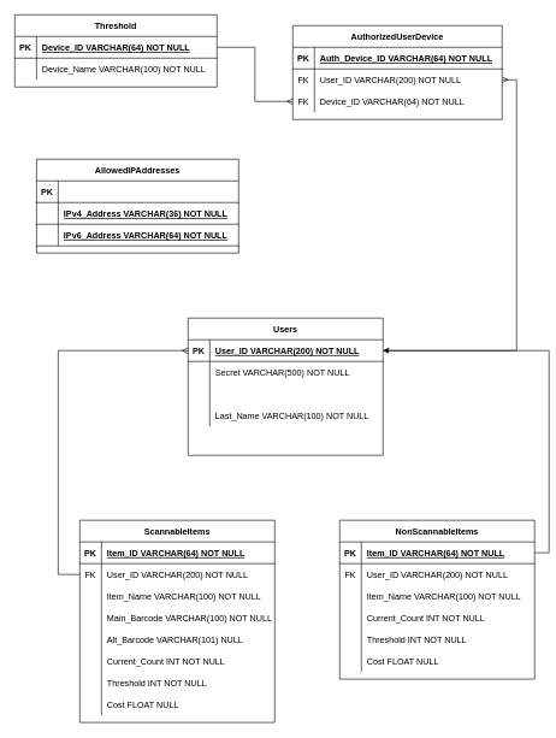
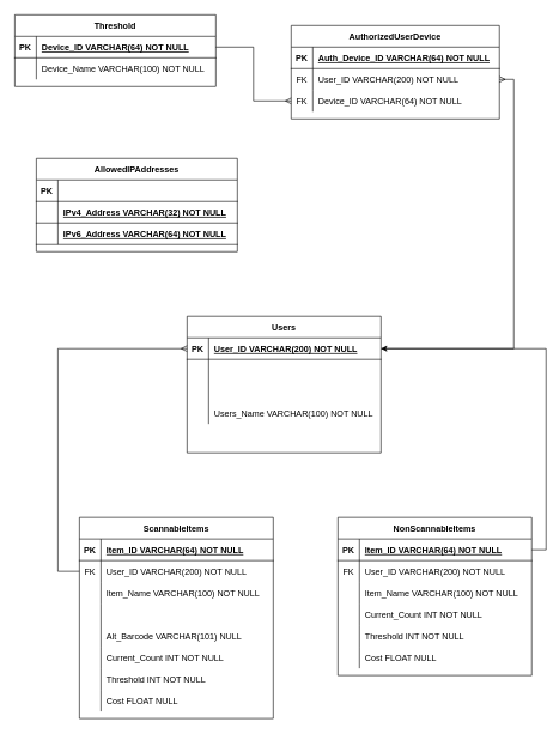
  <mxCell id="0" />
  <mxCell id="1" parent="0" />
  <mxCell id="2" value="Users" style="shape=table;startSize=30;container=1;collapsible=1;childLayout=tableLayout;fixedRows=1;rowLines=0;fontStyle=1;align=center;resizeLast=1;" parent="1" vertex="1"><mxGeometry x="260" y="440" width="270" height="190" as="geometry" /></mxCell>
  <mxCell id="3" value="" style="shape=partialRectangle;collapsible=0;dropTarget=0;pointerEvents=0;fillColor=none;points=[[0,0.5],[1,0.5]];portConstraint=eastwest;top=0;left=0;right=0;bottom=1;" parent="2" vertex="1"><mxGeometry y="30" width="270" height="30" as="geometry" /></mxCell>
  <mxCell id="4" value="PK" style="shape=partialRectangle;overflow=hidden;connectable=0;fillColor=none;top=0;left=0;bottom=0;right=0;fontStyle=1;" parent="3" vertex="1"><mxGeometry width="30" height="30" as="geometry"><mxRectangle width="30" height="30" as="alternateBounds" /></mxGeometry></mxCell>
  <mxCell id="5" value="User_ID VARCHAR(200) NOT NULL" style="shape=partialRectangle;overflow=hidden;connectable=0;fillColor=none;top=0;left=0;bottom=0;right=0;align=left;spacingLeft=6;fontStyle=5;" parent="3" vertex="1"><mxGeometry x="30" width="240" height="30" as="geometry"><mxRectangle width="240" height="30" as="alternateBounds" /></mxGeometry></mxCell>
  <mxCell id="6" value="" style="shape=partialRectangle;collapsible=0;dropTarget=0;pointerEvents=0;fillColor=none;points=[[0,0.5],[1,0.5]];portConstraint=eastwest;top=0;left=0;right=0;bottom=0;" parent="2" vertex="1"><mxGeometry y="60" width="270" height="30" as="geometry" /></mxCell>
  <mxCell id="7" value="" style="shape=partialRectangle;overflow=hidden;connectable=0;fillColor=none;top=0;left=0;bottom=0;right=0;" parent="6" vertex="1"><mxGeometry width="30" height="30" as="geometry"><mxRectangle width="30" height="30" as="alternateBounds" /></mxGeometry></mxCell>
- <mxCell id="8" value="Secret VARCHAR(500) NOT NULL" style="shape=partialRectangle;overflow=hidden;connectable=0;fillColor=none;top=0;left=0;bottom=0;right=0;align=left;spacingLeft=6;" parent="6" vertex="1"><mxGeometry x="30" width="240" height="30" as="geometry"><mxRectangle width="240" height="30" as="alternateBounds" /></mxGeometry></mxCell>
  <mxCell id="9" value="" style="shape=partialRectangle;collapsible=0;dropTarget=0;pointerEvents=0;fillColor=none;points=[[0,0.5],[1,0.5]];portConstraint=eastwest;top=0;left=0;right=0;bottom=0;" parent="2" vertex="1"><mxGeometry y="90" width="270" height="30" as="geometry" /></mxCell>
  <mxCell id="10" value="" style="shape=partialRectangle;overflow=hidden;connectable=0;fillColor=none;top=0;left=0;bottom=0;right=0;" parent="9" vertex="1"><mxGeometry width="30" height="30" as="geometry"><mxRectangle width="30" height="30" as="alternateBounds" /></mxGeometry></mxCell>
  <mxCell id="11" style="shape=partialRectangle;collapsible=0;dropTarget=0;pointerEvents=0;fillColor=none;points=[[0,0.5],[1,0.5]];portConstraint=eastwest;top=0;left=0;right=0;bottom=0;" parent="2" vertex="1"><mxGeometry y="120" width="270" height="30" as="geometry" /></mxCell>
  <mxCell id="12" style="shape=partialRectangle;overflow=hidden;connectable=0;fillColor=none;top=0;left=0;bottom=0;right=0;" parent="11" vertex="1"><mxGeometry width="30" height="30" as="geometry"><mxRectangle width="30" height="30" as="alternateBounds" /></mxGeometry></mxCell>
- <mxCell id="13" value="Last_Name VARCHAR(100) NOT NULL" style="shape=partialRectangle;overflow=hidden;connectable=0;fillColor=none;top=0;left=0;bottom=0;right=0;align=left;spacingLeft=6;" parent="11" vertex="1"><mxGeometry x="30" width="240" height="30" as="geometry"><mxRectangle width="240" height="30" as="alternateBounds" /></mxGeometry></mxCell>
+ <mxCell id="13" value="Users_Name VARCHAR(100) NOT NULL" style="shape=partialRectangle;overflow=hidden;connectable=0;fillColor=none;top=0;left=0;bottom=0;right=0;align=left;spacingLeft=6;" parent="11" vertex="1"><mxGeometry x="30" width="240" height="30" as="geometry"><mxRectangle width="240" height="30" as="alternateBounds" /></mxGeometry></mxCell>
  <mxCell id="14" style="shape=partialRectangle;collapsible=0;dropTarget=0;pointerEvents=0;fillColor=none;points=[[0,0.5],[1,0.5]];portConstraint=eastwest;top=0;left=0;right=0;bottom=0;" parent="2" vertex="1"><mxGeometry y="150" width="270" height="30" as="geometry" /></mxCell>
  <mxCell id="15" style="shape=partialRectangle;overflow=hidden;connectable=0;fillColor=none;top=0;left=0;bottom=0;right=0;" parent="14" vertex="1"><mxGeometry width="30" height="30" as="geometry"><mxRectangle width="30" height="30" as="alternateBounds" /></mxGeometry></mxCell>
  <mxCell id="16" value="Threshold" style="shape=table;startSize=30;container=1;collapsible=1;childLayout=tableLayout;fixedRows=1;rowLines=0;fontStyle=1;align=center;resizeLast=1;" parent="1" vertex="1"><mxGeometry x="20" y="20" width="280" height="100" as="geometry" /></mxCell>
  <mxCell id="17" value="" style="shape=partialRectangle;collapsible=0;dropTarget=0;pointerEvents=0;fillColor=none;points=[[0,0.5],[1,0.5]];portConstraint=eastwest;top=0;left=0;right=0;bottom=1;" parent="16" vertex="1"><mxGeometry y="30" width="280" height="30" as="geometry" /></mxCell>
  <mxCell id="18" value="PK" style="shape=partialRectangle;overflow=hidden;connectable=0;fillColor=none;top=0;left=0;bottom=0;right=0;fontStyle=1;" parent="17" vertex="1"><mxGeometry width="30" height="30" as="geometry"><mxRectangle width="30" height="30" as="alternateBounds" /></mxGeometry></mxCell>
  <mxCell id="19" value="Device_ID VARCHAR(64) NOT NULL" style="shape=partialRectangle;overflow=hidden;connectable=0;fillColor=none;top=0;left=0;bottom=0;right=0;align=left;spacingLeft=6;fontStyle=5;" parent="17" vertex="1"><mxGeometry x="30" width="250" height="30" as="geometry"><mxRectangle width="250" height="30" as="alternateBounds" /></mxGeometry></mxCell>
  <mxCell id="20" value="" style="shape=partialRectangle;collapsible=0;dropTarget=0;pointerEvents=0;fillColor=none;points=[[0,0.5],[1,0.5]];portConstraint=eastwest;top=0;left=0;right=0;bottom=0;" parent="16" vertex="1"><mxGeometry y="60" width="280" height="30" as="geometry" /></mxCell>
  <mxCell id="21" value="" style="shape=partialRectangle;overflow=hidden;connectable=0;fillColor=none;top=0;left=0;bottom=0;right=0;" parent="20" vertex="1"><mxGeometry width="30" height="30" as="geometry"><mxRectangle width="30" height="30" as="alternateBounds" /></mxGeometry></mxCell>
  <mxCell id="22" value="Device_Name VARCHAR(100) NOT NULL" style="shape=partialRectangle;overflow=hidden;connectable=0;fillColor=none;top=0;left=0;bottom=0;right=0;align=left;spacingLeft=6;" parent="20" vertex="1"><mxGeometry x="30" width="250" height="30" as="geometry"><mxRectangle width="250" height="30" as="alternateBounds" /></mxGeometry></mxCell>
  <mxCell id="23" value="AuthorizedUserDevice" style="shape=table;startSize=30;container=1;collapsible=1;childLayout=tableLayout;fixedRows=1;rowLines=0;fontStyle=1;align=center;resizeLast=1;" parent="1" vertex="1"><mxGeometry x="405" y="35" width="290" height="130" as="geometry" /></mxCell>
  <mxCell id="24" value="" style="shape=partialRectangle;collapsible=0;dropTarget=0;pointerEvents=0;fillColor=none;points=[[0,0.5],[1,0.5]];portConstraint=eastwest;top=0;left=0;right=0;bottom=1;" parent="23" vertex="1"><mxGeometry y="30" width="290" height="30" as="geometry" /></mxCell>
  <mxCell id="25" value="PK" style="shape=partialRectangle;overflow=hidden;connectable=0;fillColor=none;top=0;left=0;bottom=0;right=0;fontStyle=1;" parent="24" vertex="1"><mxGeometry width="30" height="30" as="geometry"><mxRectangle width="30" height="30" as="alternateBounds" /></mxGeometry></mxCell>
  <mxCell id="26" value="Auth_Device_ID VARCHAR(64) NOT NULL" style="shape=partialRectangle;overflow=hidden;connectable=0;fillColor=none;top=0;left=0;bottom=0;right=0;align=left;spacingLeft=6;fontStyle=5;" parent="24" vertex="1"><mxGeometry x="30" width="260" height="30" as="geometry"><mxRectangle width="260" height="30" as="alternateBounds" /></mxGeometry></mxCell>
  <mxCell id="27" value="" style="shape=partialRectangle;collapsible=0;dropTarget=0;pointerEvents=0;fillColor=none;points=[[0,0.5],[1,0.5]];portConstraint=eastwest;top=0;left=0;right=0;bottom=0;" parent="23" vertex="1"><mxGeometry y="60" width="290" height="30" as="geometry" /></mxCell>
  <mxCell id="28" value="FK" style="shape=partialRectangle;overflow=hidden;connectable=0;fillColor=none;top=0;left=0;bottom=0;right=0;" parent="27" vertex="1"><mxGeometry width="30" height="30" as="geometry"><mxRectangle width="30" height="30" as="alternateBounds" /></mxGeometry></mxCell>
  <mxCell id="29" value="User_ID VARCHAR(200) NOT NULL" style="shape=partialRectangle;overflow=hidden;connectable=0;fillColor=none;top=0;left=0;bottom=0;right=0;align=left;spacingLeft=6;" parent="27" vertex="1"><mxGeometry x="30" width="260" height="30" as="geometry"><mxRectangle width="260" height="30" as="alternateBounds" /></mxGeometry></mxCell>
  <mxCell id="30" value="" style="shape=partialRectangle;collapsible=0;dropTarget=0;pointerEvents=0;fillColor=none;points=[[0,0.5],[1,0.5]];portConstraint=eastwest;top=0;left=0;right=0;bottom=0;" parent="23" vertex="1"><mxGeometry y="90" width="290" height="30" as="geometry" /></mxCell>
  <mxCell id="31" value="FK" style="shape=partialRectangle;overflow=hidden;connectable=0;fillColor=none;top=0;left=0;bottom=0;right=0;" parent="30" vertex="1"><mxGeometry width="30" height="30" as="geometry"><mxRectangle width="30" height="30" as="alternateBounds" /></mxGeometry></mxCell>
  <mxCell id="32" value="Device_ID VARCHAR(64) NOT NULL" style="shape=partialRectangle;overflow=hidden;connectable=0;fillColor=none;top=0;left=0;bottom=0;right=0;align=left;spacingLeft=6;" parent="30" vertex="1"><mxGeometry x="30" width="260" height="30" as="geometry"><mxRectangle width="260" height="30" as="alternateBounds" /></mxGeometry></mxCell>
  <mxCell id="33" style="edgeStyle=orthogonalEdgeStyle;rounded=0;orthogonalLoop=1;jettySize=auto;html=1;exitX=1;exitY=0.5;exitDx=0;exitDy=0;entryX=1;entryY=0.5;entryDx=0;entryDy=0;endArrow=ERmany;endFill=0;" parent="1" source="3" target="27" edge="1"><mxGeometry relative="1" as="geometry" /></mxCell>
  <mxCell id="34" style="edgeStyle=orthogonalEdgeStyle;rounded=0;orthogonalLoop=1;jettySize=auto;html=1;exitX=1;exitY=0.5;exitDx=0;exitDy=0;endArrow=ERmany;endFill=0;" parent="1" source="17" target="30" edge="1"><mxGeometry relative="1" as="geometry" /></mxCell>
  <mxCell id="35" value="ScannableItems" style="shape=table;startSize=30;container=1;collapsible=1;childLayout=tableLayout;fixedRows=1;rowLines=0;fontStyle=1;align=center;resizeLast=1;" parent="1" vertex="1"><mxGeometry x="110" y="720" width="270" height="280" as="geometry" /></mxCell>
  <mxCell id="36" value="" style="shape=partialRectangle;collapsible=0;dropTarget=0;pointerEvents=0;fillColor=none;points=[[0,0.5],[1,0.5]];portConstraint=eastwest;top=0;left=0;right=0;bottom=1;" parent="35" vertex="1"><mxGeometry y="30" width="270" height="30" as="geometry" /></mxCell>
  <mxCell id="37" value="PK" style="shape=partialRectangle;overflow=hidden;connectable=0;fillColor=none;top=0;left=0;bottom=0;right=0;fontStyle=1;" parent="36" vertex="1"><mxGeometry width="30" height="30" as="geometry"><mxRectangle width="30" height="30" as="alternateBounds" /></mxGeometry></mxCell>
  <mxCell id="38" value="Item_ID VARCHAR(64) NOT NULL" style="shape=partialRectangle;overflow=hidden;connectable=0;fillColor=none;top=0;left=0;bottom=0;right=0;align=left;spacingLeft=6;fontStyle=5;" parent="36" vertex="1"><mxGeometry x="30" width="240" height="30" as="geometry"><mxRectangle width="240" height="30" as="alternateBounds" /></mxGeometry></mxCell>
  <mxCell id="39" value="" style="shape=partialRectangle;collapsible=0;dropTarget=0;pointerEvents=0;fillColor=none;points=[[0,0.5],[1,0.5]];portConstraint=eastwest;top=0;left=0;right=0;bottom=0;" parent="35" vertex="1"><mxGeometry y="60" width="270" height="30" as="geometry" /></mxCell>
  <mxCell id="40" value="FK" style="shape=partialRectangle;overflow=hidden;connectable=0;fillColor=none;top=0;left=0;bottom=0;right=0;" parent="39" vertex="1"><mxGeometry width="30" height="30" as="geometry"><mxRectangle width="30" height="30" as="alternateBounds" /></mxGeometry></mxCell>
  <mxCell id="41" value="User_ID VARCHAR(200) NOT NULL" style="shape=partialRectangle;overflow=hidden;connectable=0;fillColor=none;top=0;left=0;bottom=0;right=0;align=left;spacingLeft=6;" parent="39" vertex="1"><mxGeometry x="30" width="240" height="30" as="geometry"><mxRectangle width="240" height="30" as="alternateBounds" /></mxGeometry></mxCell>
  <mxCell id="42" value="" style="shape=partialRectangle;collapsible=0;dropTarget=0;pointerEvents=0;fillColor=none;points=[[0,0.5],[1,0.5]];portConstraint=eastwest;top=0;left=0;right=0;bottom=0;" parent="35" vertex="1"><mxGeometry y="90" width="270" height="30" as="geometry" /></mxCell>
  <mxCell id="43" value="" style="shape=partialRectangle;overflow=hidden;connectable=0;fillColor=none;top=0;left=0;bottom=0;right=0;" parent="42" vertex="1"><mxGeometry width="30" height="30" as="geometry"><mxRectangle width="30" height="30" as="alternateBounds" /></mxGeometry></mxCell>
  <mxCell id="44" value="Item_Name VARCHAR(100) NOT NULL" style="shape=partialRectangle;overflow=hidden;connectable=0;fillColor=none;top=0;left=0;bottom=0;right=0;align=left;spacingLeft=6;" parent="42" vertex="1"><mxGeometry x="30" width="240" height="30" as="geometry"><mxRectangle width="240" height="30" as="alternateBounds" /></mxGeometry></mxCell>
  <mxCell id="45" style="shape=partialRectangle;collapsible=0;dropTarget=0;pointerEvents=0;fillColor=none;points=[[0,0.5],[1,0.5]];portConstraint=eastwest;top=0;left=0;right=0;bottom=0;" parent="35" vertex="1"><mxGeometry y="120" width="270" height="30" as="geometry" /></mxCell>
  <mxCell id="46" style="shape=partialRectangle;overflow=hidden;connectable=0;fillColor=none;top=0;left=0;bottom=0;right=0;" parent="45" vertex="1"><mxGeometry width="30" height="30" as="geometry"><mxRectangle width="30" height="30" as="alternateBounds" /></mxGeometry></mxCell>
- <mxCell id="47" value="Main_Barcode VARCHAR(100) NOT NULL" style="shape=partialRectangle;overflow=hidden;connectable=0;fillColor=none;top=0;left=0;bottom=0;right=0;align=left;spacingLeft=6;" parent="45" vertex="1"><mxGeometry x="30" width="240" height="30" as="geometry"><mxRectangle width="240" height="30" as="alternateBounds" /></mxGeometry></mxCell>
  <mxCell id="48" style="shape=partialRectangle;collapsible=0;dropTarget=0;pointerEvents=0;fillColor=none;points=[[0,0.5],[1,0.5]];portConstraint=eastwest;top=0;left=0;right=0;bottom=0;" parent="35" vertex="1"><mxGeometry y="150" width="270" height="30" as="geometry" /></mxCell>
  <mxCell id="49" style="shape=partialRectangle;overflow=hidden;connectable=0;fillColor=none;top=0;left=0;bottom=0;right=0;" parent="48" vertex="1"><mxGeometry width="30" height="30" as="geometry"><mxRectangle width="30" height="30" as="alternateBounds" /></mxGeometry></mxCell>
  <mxCell id="50" value="Alt_Barcode VARCHAR(101) NULL" style="shape=partialRectangle;overflow=hidden;connectable=0;fillColor=none;top=0;left=0;bottom=0;right=0;align=left;spacingLeft=6;" parent="48" vertex="1"><mxGeometry x="30" width="240" height="30" as="geometry"><mxRectangle width="240" height="30" as="alternateBounds" /></mxGeometry></mxCell>
  <mxCell id="51" style="shape=partialRectangle;collapsible=0;dropTarget=0;pointerEvents=0;fillColor=none;points=[[0,0.5],[1,0.5]];portConstraint=eastwest;top=0;left=0;right=0;bottom=0;" parent="35" vertex="1"><mxGeometry y="180" width="270" height="30" as="geometry" /></mxCell>
  <mxCell id="52" style="shape=partialRectangle;overflow=hidden;connectable=0;fillColor=none;top=0;left=0;bottom=0;right=0;" parent="51" vertex="1"><mxGeometry width="30" height="30" as="geometry"><mxRectangle width="30" height="30" as="alternateBounds" /></mxGeometry></mxCell>
  <mxCell id="53" value="Current_Count INT NOT NULL" style="shape=partialRectangle;overflow=hidden;connectable=0;fillColor=none;top=0;left=0;bottom=0;right=0;align=left;spacingLeft=6;" parent="51" vertex="1"><mxGeometry x="30" width="240" height="30" as="geometry"><mxRectangle width="240" height="30" as="alternateBounds" /></mxGeometry></mxCell>
  <mxCell id="54" style="shape=partialRectangle;collapsible=0;dropTarget=0;pointerEvents=0;fillColor=none;points=[[0,0.5],[1,0.5]];portConstraint=eastwest;top=0;left=0;right=0;bottom=0;" parent="35" vertex="1"><mxGeometry y="210" width="270" height="30" as="geometry" /></mxCell>
  <mxCell id="55" style="shape=partialRectangle;overflow=hidden;connectable=0;fillColor=none;top=0;left=0;bottom=0;right=0;" parent="54" vertex="1"><mxGeometry width="30" height="30" as="geometry"><mxRectangle width="30" height="30" as="alternateBounds" /></mxGeometry></mxCell>
  <mxCell id="56" value="Threshold INT NOT NULL" style="shape=partialRectangle;overflow=hidden;connectable=0;fillColor=none;top=0;left=0;bottom=0;right=0;align=left;spacingLeft=6;" parent="54" vertex="1"><mxGeometry x="30" width="240" height="30" as="geometry"><mxRectangle width="240" height="30" as="alternateBounds" /></mxGeometry></mxCell>
  <mxCell id="57" style="shape=partialRectangle;collapsible=0;dropTarget=0;pointerEvents=0;fillColor=none;points=[[0,0.5],[1,0.5]];portConstraint=eastwest;top=0;left=0;right=0;bottom=0;" parent="35" vertex="1"><mxGeometry y="240" width="270" height="30" as="geometry" /></mxCell>
  <mxCell id="58" style="shape=partialRectangle;overflow=hidden;connectable=0;fillColor=none;top=0;left=0;bottom=0;right=0;" parent="57" vertex="1"><mxGeometry width="30" height="30" as="geometry"><mxRectangle width="30" height="30" as="alternateBounds" /></mxGeometry></mxCell>
  <mxCell id="59" value="Cost FLOAT NULL" style="shape=partialRectangle;overflow=hidden;connectable=0;fillColor=none;top=0;left=0;bottom=0;right=0;align=left;spacingLeft=6;" parent="57" vertex="1"><mxGeometry x="30" width="240" height="30" as="geometry"><mxRectangle width="240" height="30" as="alternateBounds" /></mxGeometry></mxCell>
  <mxCell id="60" style="edgeStyle=orthogonalEdgeStyle;rounded=0;orthogonalLoop=1;jettySize=auto;html=1;endArrow=ERmany;endFill=0;" parent="1" source="39" target="3" edge="1"><mxGeometry relative="1" as="geometry"><Array as="points"><mxPoint x="80" y="795" /><mxPoint x="80" y="485" /></Array></mxGeometry></mxCell>
  <mxCell id="61" value="NonScannableItems" style="shape=table;startSize=30;container=1;collapsible=1;childLayout=tableLayout;fixedRows=1;rowLines=0;fontStyle=1;align=center;resizeLast=1;" parent="1" vertex="1"><mxGeometry x="470" y="720" width="270" height="220" as="geometry" /></mxCell>
  <mxCell id="62" value="" style="shape=partialRectangle;collapsible=0;dropTarget=0;pointerEvents=0;fillColor=none;points=[[0,0.5],[1,0.5]];portConstraint=eastwest;top=0;left=0;right=0;bottom=1;" parent="61" vertex="1"><mxGeometry y="30" width="270" height="30" as="geometry" /></mxCell>
  <mxCell id="63" value="PK" style="shape=partialRectangle;overflow=hidden;connectable=0;fillColor=none;top=0;left=0;bottom=0;right=0;fontStyle=1;" parent="62" vertex="1"><mxGeometry width="30" height="30" as="geometry"><mxRectangle width="30" height="30" as="alternateBounds" /></mxGeometry></mxCell>
  <mxCell id="64" value="Item_ID VARCHAR(64) NOT NULL" style="shape=partialRectangle;overflow=hidden;connectable=0;fillColor=none;top=0;left=0;bottom=0;right=0;align=left;spacingLeft=6;fontStyle=5;" parent="62" vertex="1"><mxGeometry x="30" width="240" height="30" as="geometry"><mxRectangle width="240" height="30" as="alternateBounds" /></mxGeometry></mxCell>
  <mxCell id="65" value="" style="shape=partialRectangle;collapsible=0;dropTarget=0;pointerEvents=0;fillColor=none;points=[[0,0.5],[1,0.5]];portConstraint=eastwest;top=0;left=0;right=0;bottom=0;" parent="61" vertex="1"><mxGeometry y="60" width="270" height="30" as="geometry" /></mxCell>
  <mxCell id="66" value="FK" style="shape=partialRectangle;overflow=hidden;connectable=0;fillColor=none;top=0;left=0;bottom=0;right=0;" parent="65" vertex="1"><mxGeometry width="30" height="30" as="geometry"><mxRectangle width="30" height="30" as="alternateBounds" /></mxGeometry></mxCell>
  <mxCell id="67" value="User_ID VARCHAR(200) NOT NULL" style="shape=partialRectangle;overflow=hidden;connectable=0;fillColor=none;top=0;left=0;bottom=0;right=0;align=left;spacingLeft=6;" parent="65" vertex="1"><mxGeometry x="30" width="240" height="30" as="geometry"><mxRectangle width="240" height="30" as="alternateBounds" /></mxGeometry></mxCell>
  <mxCell id="68" value="" style="shape=partialRectangle;collapsible=0;dropTarget=0;pointerEvents=0;fillColor=none;points=[[0,0.5],[1,0.5]];portConstraint=eastwest;top=0;left=0;right=0;bottom=0;" parent="61" vertex="1"><mxGeometry y="90" width="270" height="30" as="geometry" /></mxCell>
  <mxCell id="69" value="" style="shape=partialRectangle;overflow=hidden;connectable=0;fillColor=none;top=0;left=0;bottom=0;right=0;" parent="68" vertex="1"><mxGeometry width="30" height="30" as="geometry"><mxRectangle width="30" height="30" as="alternateBounds" /></mxGeometry></mxCell>
  <mxCell id="70" value="Item_Name VARCHAR(100) NOT NULL" style="shape=partialRectangle;overflow=hidden;connectable=0;fillColor=none;top=0;left=0;bottom=0;right=0;align=left;spacingLeft=6;" parent="68" vertex="1"><mxGeometry x="30" width="240" height="30" as="geometry"><mxRectangle width="240" height="30" as="alternateBounds" /></mxGeometry></mxCell>
  <mxCell id="71" style="shape=partialRectangle;collapsible=0;dropTarget=0;pointerEvents=0;fillColor=none;points=[[0,0.5],[1,0.5]];portConstraint=eastwest;top=0;left=0;right=0;bottom=0;" parent="61" vertex="1"><mxGeometry y="120" width="270" height="30" as="geometry" /></mxCell>
  <mxCell id="72" style="shape=partialRectangle;overflow=hidden;connectable=0;fillColor=none;top=0;left=0;bottom=0;right=0;" parent="71" vertex="1"><mxGeometry width="30" height="30" as="geometry"><mxRectangle width="30" height="30" as="alternateBounds" /></mxGeometry></mxCell>
  <mxCell id="73" value="Current_Count INT NOT NULL" style="shape=partialRectangle;overflow=hidden;connectable=0;fillColor=none;top=0;left=0;bottom=0;right=0;align=left;spacingLeft=6;" parent="71" vertex="1"><mxGeometry x="30" width="240" height="30" as="geometry"><mxRectangle width="240" height="30" as="alternateBounds" /></mxGeometry></mxCell>
  <mxCell id="74" style="shape=partialRectangle;collapsible=0;dropTarget=0;pointerEvents=0;fillColor=none;points=[[0,0.5],[1,0.5]];portConstraint=eastwest;top=0;left=0;right=0;bottom=0;" parent="61" vertex="1"><mxGeometry y="150" width="270" height="30" as="geometry" /></mxCell>
  <mxCell id="75" style="shape=partialRectangle;overflow=hidden;connectable=0;fillColor=none;top=0;left=0;bottom=0;right=0;" parent="74" vertex="1"><mxGeometry width="30" height="30" as="geometry"><mxRectangle width="30" height="30" as="alternateBounds" /></mxGeometry></mxCell>
  <mxCell id="76" value="Threshold INT NOT NULL" style="shape=partialRectangle;overflow=hidden;connectable=0;fillColor=none;top=0;left=0;bottom=0;right=0;align=left;spacingLeft=6;" parent="74" vertex="1"><mxGeometry x="30" width="240" height="30" as="geometry"><mxRectangle width="240" height="30" as="alternateBounds" /></mxGeometry></mxCell>
  <mxCell id="77" style="shape=partialRectangle;collapsible=0;dropTarget=0;pointerEvents=0;fillColor=none;points=[[0,0.5],[1,0.5]];portConstraint=eastwest;top=0;left=0;right=0;bottom=0;" parent="61" vertex="1"><mxGeometry y="180" width="270" height="30" as="geometry" /></mxCell>
  <mxCell id="78" style="shape=partialRectangle;overflow=hidden;connectable=0;fillColor=none;top=0;left=0;bottom=0;right=0;" parent="77" vertex="1"><mxGeometry width="30" height="30" as="geometry"><mxRectangle width="30" height="30" as="alternateBounds" /></mxGeometry></mxCell>
  <mxCell id="79" value="Cost FLOAT NULL" style="shape=partialRectangle;overflow=hidden;connectable=0;fillColor=none;top=0;left=0;bottom=0;right=0;align=left;spacingLeft=6;" parent="77" vertex="1"><mxGeometry x="30" width="240" height="30" as="geometry"><mxRectangle width="240" height="30" as="alternateBounds" /></mxGeometry></mxCell>
  <mxCell id="80" style="edgeStyle=orthogonalEdgeStyle;rounded=0;orthogonalLoop=1;jettySize=auto;html=1;exitX=1;exitY=0.5;exitDx=0;exitDy=0;jumpStyle=arc;" parent="1" source="62" target="3" edge="1"><mxGeometry relative="1" as="geometry" /></mxCell>
  <mxCell id="81" value="AllowedIPAddresses" style="shape=table;startSize=30;container=1;collapsible=1;childLayout=tableLayout;fixedRows=1;rowLines=0;fontStyle=1;align=center;resizeLast=1;" parent="1" vertex="1"><mxGeometry x="50" y="220" width="280" height="130" as="geometry" /></mxCell>
  <mxCell id="82" value="" style="shape=partialRectangle;collapsible=0;dropTarget=0;pointerEvents=0;fillColor=none;points=[[0,0.5],[1,0.5]];portConstraint=eastwest;top=0;left=0;right=0;bottom=1;" parent="81" vertex="1"><mxGeometry y="30" width="280" height="30" as="geometry" /></mxCell>
  <mxCell id="83" value="PK" style="shape=partialRectangle;overflow=hidden;connectable=0;fillColor=none;top=0;left=0;bottom=0;right=0;fontStyle=1;" parent="82" vertex="1"><mxGeometry width="30" height="30" as="geometry"><mxRectangle width="30" height="30" as="alternateBounds" /></mxGeometry></mxCell>
  <mxCell id="84" style="shape=partialRectangle;collapsible=0;dropTarget=0;pointerEvents=0;fillColor=none;points=[[0,0.5],[1,0.5]];portConstraint=eastwest;top=0;left=0;right=0;bottom=1;" vertex="1" parent="81"><mxGeometry y="60" width="280" height="30" as="geometry" /></mxCell>
  <mxCell id="85" style="shape=partialRectangle;overflow=hidden;connectable=0;fillColor=none;top=0;left=0;bottom=0;right=0;fontStyle=1;" vertex="1" parent="84"><mxGeometry width="30" height="30" as="geometry"><mxRectangle width="30" height="30" as="alternateBounds" /></mxGeometry></mxCell>
- <mxCell id="86" value="IPv4_Address VARCHAR(36) NOT NULL" style="shape=partialRectangle;overflow=hidden;connectable=0;fillColor=none;top=0;left=0;bottom=0;right=0;align=left;spacingLeft=6;fontStyle=5;" vertex="1" parent="84"><mxGeometry x="30" width="250" height="30" as="geometry"><mxRectangle width="250" height="30" as="alternateBounds" /></mxGeometry></mxCell>
+ <mxCell id="86" value="IPv4_Address VARCHAR(32) NOT NULL" style="shape=partialRectangle;overflow=hidden;connectable=0;fillColor=none;top=0;left=0;bottom=0;right=0;align=left;spacingLeft=6;fontStyle=5;" vertex="1" parent="84"><mxGeometry x="30" width="250" height="30" as="geometry"><mxRectangle width="250" height="30" as="alternateBounds" /></mxGeometry></mxCell>
  <mxCell id="87" style="shape=partialRectangle;collapsible=0;dropTarget=0;pointerEvents=0;fillColor=none;points=[[0,0.5],[1,0.5]];portConstraint=eastwest;top=0;left=0;right=0;bottom=1;" vertex="1" parent="81"><mxGeometry y="90" width="280" height="30" as="geometry" /></mxCell>
  <mxCell id="88" style="shape=partialRectangle;overflow=hidden;connectable=0;fillColor=none;top=0;left=0;bottom=0;right=0;fontStyle=1;" vertex="1" parent="87"><mxGeometry width="30" height="30" as="geometry"><mxRectangle width="30" height="30" as="alternateBounds" /></mxGeometry></mxCell>
  <mxCell id="89" value="IPv6_Address VARCHAR(64) NOT NULL" style="shape=partialRectangle;overflow=hidden;connectable=0;fillColor=none;top=0;left=0;bottom=0;right=0;align=left;spacingLeft=6;fontStyle=5;" vertex="1" parent="87"><mxGeometry x="30" width="250" height="30" as="geometry"><mxRectangle width="250" height="30" as="alternateBounds" /></mxGeometry></mxCell>
